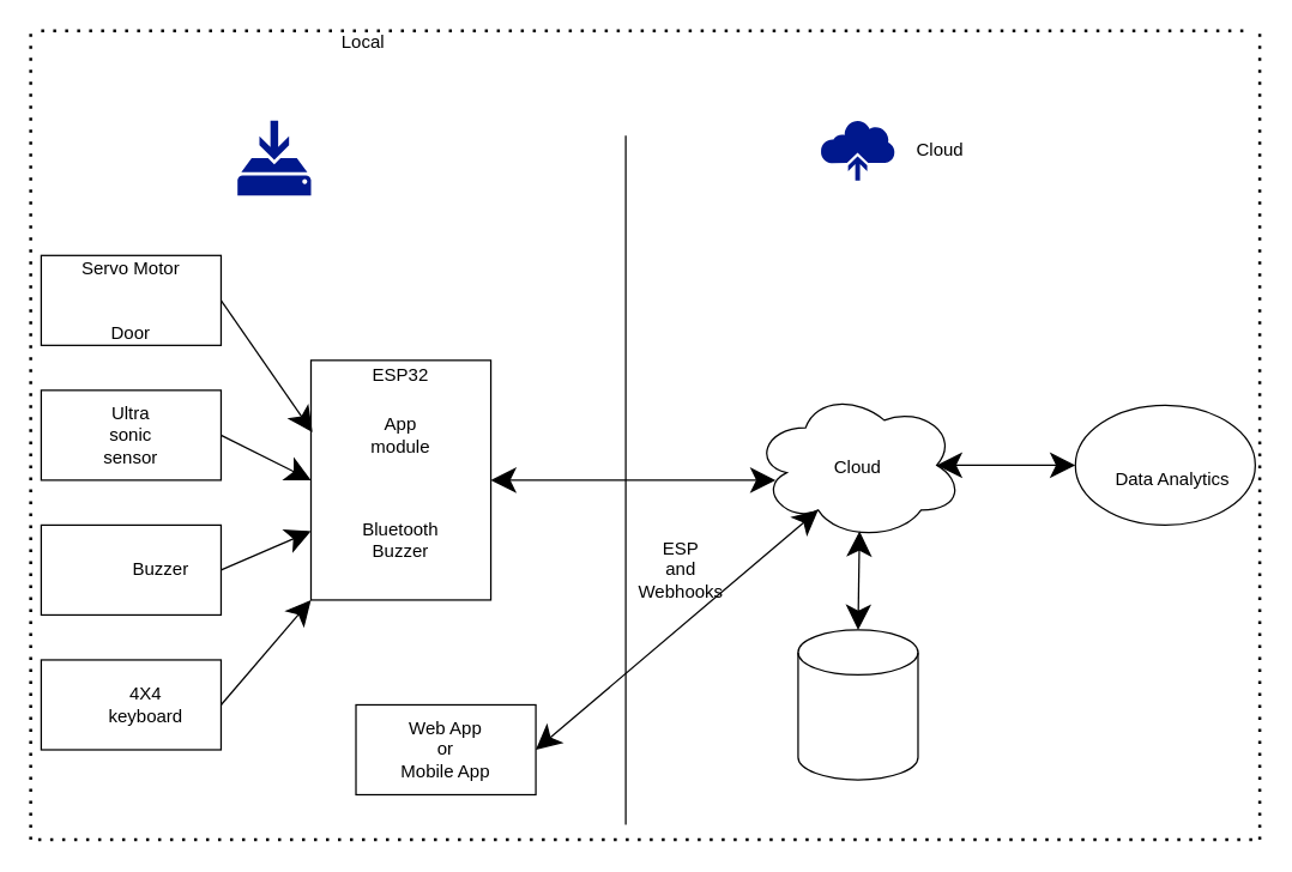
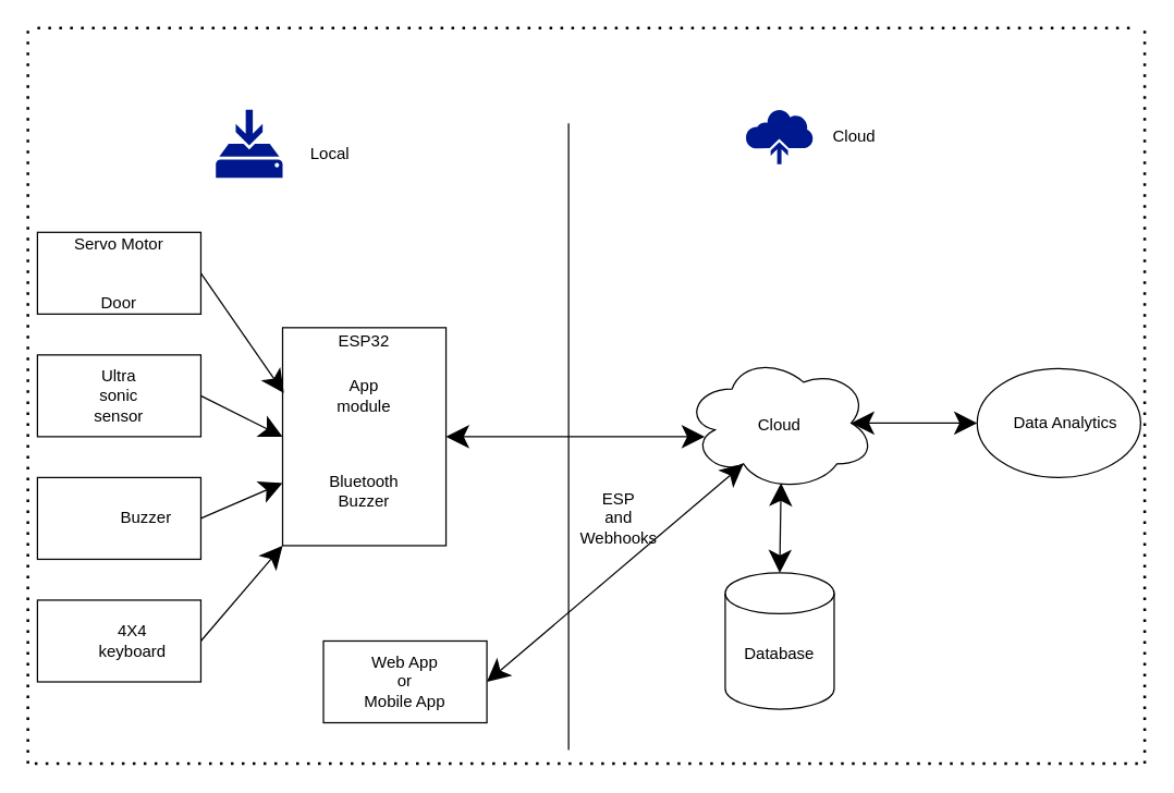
  <mxCell id="0" />
  <mxCell id="1" parent="0" />
  <mxCell id="2" value="" style="rounded=0;whiteSpace=wrap;html=1;hachureGap=4;pointerEvents=0;" parent="1" vertex="1"><mxGeometry x="27" y="350" width="120" height="60" as="geometry" /></mxCell>
  <mxCell id="3" value="" style="rounded=0;whiteSpace=wrap;html=1;hachureGap=4;pointerEvents=0;" parent="1" vertex="1"><mxGeometry x="27" y="260" width="120" height="60" as="geometry" /></mxCell>
  <mxCell id="4" value="" style="rounded=0;whiteSpace=wrap;html=1;hachureGap=4;pointerEvents=0;" parent="1" vertex="1"><mxGeometry x="27" y="170" width="120" height="60" as="geometry" /></mxCell>
  <mxCell id="5" value="" style="rounded=0;whiteSpace=wrap;html=1;hachureGap=4;pointerEvents=0;" parent="1" vertex="1"><mxGeometry x="207" y="240" width="120" height="160" as="geometry" /></mxCell>
  <mxCell id="6" value="" style="rounded=0;whiteSpace=wrap;html=1;hachureGap=4;pointerEvents=0;" parent="1" vertex="1"><mxGeometry x="27" y="440" width="120" height="60" as="geometry" /></mxCell>
  <mxCell id="7" value="" style="endArrow=none;html=1;startSize=14;endSize=14;sourcePerimeterSpacing=8;targetPerimeterSpacing=8;" parent="1" edge="1"><mxGeometry width="50" height="50" relative="1" as="geometry"><mxPoint x="417" y="550" as="sourcePoint" /><mxPoint x="417" y="90" as="targetPoint" /><Array as="points"><mxPoint x="417" y="320" /></Array></mxGeometry></mxCell>
  <mxCell id="8" value="Servo Motor&lt;br&gt;&lt;br&gt;&lt;br&gt;Door" style="text;html=1;strokeColor=none;fillColor=none;align=center;verticalAlign=middle;whiteSpace=wrap;rounded=0;hachureGap=4;pointerEvents=0;" parent="1" vertex="1"><mxGeometry x="47" y="190" width="80" height="20" as="geometry" /></mxCell>
  <mxCell id="9" value="Ultra sonic sensor" style="text;html=1;strokeColor=none;fillColor=none;align=center;verticalAlign=middle;whiteSpace=wrap;rounded=0;hachureGap=4;pointerEvents=0;" parent="1" vertex="1"><mxGeometry x="67" y="280" width="40" height="20" as="geometry" /></mxCell>
  <mxCell id="10" value="Buzzer" style="text;html=1;strokeColor=none;fillColor=none;align=center;verticalAlign=middle;whiteSpace=wrap;rounded=0;hachureGap=4;pointerEvents=0;" parent="1" vertex="1"><mxGeometry x="87" y="370" width="40" height="20" as="geometry" /></mxCell>
  <mxCell id="11" value="4X4 keyboard" style="text;html=1;strokeColor=none;fillColor=none;align=center;verticalAlign=middle;whiteSpace=wrap;rounded=0;hachureGap=4;pointerEvents=0;" parent="1" vertex="1"><mxGeometry x="77" y="460" width="40" height="20" as="geometry" /></mxCell>
  <mxCell id="12" value="ESP32" style="text;html=1;strokeColor=none;fillColor=none;align=center;verticalAlign=middle;whiteSpace=wrap;rounded=0;hachureGap=4;pointerEvents=0;" parent="1" vertex="1"><mxGeometry x="247" y="240" width="40" height="20" as="geometry" /></mxCell>
  <mxCell id="13" value="App module" style="text;html=1;strokeColor=none;fillColor=none;align=center;verticalAlign=middle;whiteSpace=wrap;rounded=0;hachureGap=4;pointerEvents=0;" parent="1" vertex="1"><mxGeometry x="247" y="280" width="40" height="20" as="geometry" /></mxCell>
  <mxCell id="14" value="Bluetooth&lt;br&gt;Buzzer" style="text;html=1;strokeColor=none;fillColor=none;align=center;verticalAlign=middle;whiteSpace=wrap;rounded=0;hachureGap=4;pointerEvents=0;" parent="1" vertex="1"><mxGeometry x="247" y="350" width="40" height="20" as="geometry" /></mxCell>
  <mxCell id="15" value="" style="shape=image;html=1;verticalAlign=top;verticalLabelPosition=bottom;labelBackgroundColor=#ffffff;imageAspect=0;aspect=fixed;image=https://cdn4.iconfinder.com/data/icons/ionicons/512/icon-ios7-plus-empty-128.png;hachureGap=4;pointerEvents=0;" parent="1" vertex="1"><mxGeometry x="243" y="302" width="48" height="48" as="geometry" /></mxCell>
  <mxCell id="16" value="" style="endArrow=classic;html=1;startSize=14;endSize=14;sourcePerimeterSpacing=8;targetPerimeterSpacing=8;exitX=1;exitY=0.5;exitDx=0;exitDy=0;entryX=0.008;entryY=0.3;entryDx=0;entryDy=0;entryPerimeter=0;" parent="1" source="4" target="5" edge="1"><mxGeometry width="50" height="50" relative="1" as="geometry"><mxPoint x="377" y="330" as="sourcePoint" /><mxPoint x="427" y="280" as="targetPoint" /></mxGeometry></mxCell>
  <mxCell id="17" value="" style="endArrow=classic;html=1;startSize=14;endSize=14;sourcePerimeterSpacing=8;targetPerimeterSpacing=8;exitX=1;exitY=0.5;exitDx=0;exitDy=0;entryX=0;entryY=0.5;entryDx=0;entryDy=0;" parent="1" source="3" target="5" edge="1"><mxGeometry width="50" height="50" relative="1" as="geometry"><mxPoint x="377" y="330" as="sourcePoint" /><mxPoint x="427" y="280" as="targetPoint" /></mxGeometry></mxCell>
  <mxCell id="18" value="" style="endArrow=classic;html=1;startSize=14;endSize=14;sourcePerimeterSpacing=8;targetPerimeterSpacing=8;exitX=1;exitY=0.5;exitDx=0;exitDy=0;" parent="1" source="2" edge="1"><mxGeometry width="50" height="50" relative="1" as="geometry"><mxPoint x="377" y="330" as="sourcePoint" /><mxPoint x="207" y="354" as="targetPoint" /></mxGeometry></mxCell>
  <mxCell id="19" value="" style="endArrow=classic;html=1;startSize=14;endSize=14;sourcePerimeterSpacing=8;targetPerimeterSpacing=8;exitX=1;exitY=0.5;exitDx=0;exitDy=0;entryX=0;entryY=1;entryDx=0;entryDy=0;" parent="1" source="6" target="5" edge="1"><mxGeometry width="50" height="50" relative="1" as="geometry"><mxPoint x="377" y="330" as="sourcePoint" /><mxPoint x="427" y="280" as="targetPoint" /></mxGeometry></mxCell>
  <mxCell id="20" value="" style="endArrow=classic;startArrow=classic;html=1;startSize=14;endSize=14;sourcePerimeterSpacing=8;targetPerimeterSpacing=8;exitX=1;exitY=0.5;exitDx=0;exitDy=0;" parent="1" source="5" edge="1"><mxGeometry width="50" height="50" relative="1" as="geometry"><mxPoint x="377" y="330" as="sourcePoint" /><mxPoint x="517" y="320" as="targetPoint" /></mxGeometry></mxCell>
- <mxCell id="21" value="Local" style="text;html=1;strokeColor=none;fillColor=none;align=center;verticalAlign=middle;whiteSpace=wrap;rounded=0;hachureGap=4;pointerEvents=0;" parent="1" vertex="1"><mxGeometry x="207" y="10" width="70" height="35" as="geometry" /></mxCell>
+ <mxCell id="21" value="Local" style="text;html=1;strokeColor=none;fillColor=none;align=center;verticalAlign=middle;whiteSpace=wrap;rounded=0;hachureGap=4;pointerEvents=0;" parent="1" vertex="1"><mxGeometry x="207" y="95" width="70" height="35" as="geometry" /></mxCell>
  <mxCell id="22" value="" style="sketch=0;aspect=fixed;pointerEvents=1;shadow=0;dashed=0;html=1;strokeColor=none;labelPosition=center;verticalLabelPosition=bottom;verticalAlign=top;align=center;fillColor=#00188D;shape=mxgraph.mscae.enterprise.backup_local;hachureGap=4;" parent="1" vertex="1"><mxGeometry x="158" y="80" width="49" height="50" as="geometry" /></mxCell>
  <mxCell id="23" value="" style="sketch=0;aspect=fixed;pointerEvents=1;shadow=0;dashed=0;html=1;strokeColor=none;labelPosition=center;verticalLabelPosition=bottom;verticalAlign=top;align=center;fillColor=#00188D;shape=mxgraph.mscae.enterprise.backup_online;hachureGap=4;" parent="1" vertex="1"><mxGeometry x="547" y="80" width="50" height="40" as="geometry" /></mxCell>
  <mxCell id="24" value="Cloud" style="text;html=1;strokeColor=none;fillColor=none;align=center;verticalAlign=middle;whiteSpace=wrap;rounded=0;hachureGap=4;pointerEvents=0;" parent="1" vertex="1"><mxGeometry x="597" y="80" width="60" height="40" as="geometry" /></mxCell>
  <mxCell id="25" value="" style="rounded=0;whiteSpace=wrap;html=1;hachureGap=4;pointerEvents=0;" parent="1" vertex="1"><mxGeometry x="237" y="470" width="120" height="60" as="geometry" /></mxCell>
  <mxCell id="26" value="Web App &lt;br&gt;or &lt;br&gt;Mobile App" style="text;html=1;strokeColor=none;fillColor=none;align=center;verticalAlign=middle;whiteSpace=wrap;rounded=0;hachureGap=4;pointerEvents=0;" parent="1" vertex="1"><mxGeometry x="230" y="490" width="134" height="20" as="geometry" /></mxCell>
  <mxCell id="27" value="" style="shape=cylinder3;whiteSpace=wrap;html=1;boundedLbl=1;backgroundOutline=1;size=15;hachureGap=4;pointerEvents=0;" parent="1" vertex="1"><mxGeometry x="532" y="420" width="80" height="100" as="geometry" /></mxCell>
  <mxCell id="28" value="" style="ellipse;shape=cloud;whiteSpace=wrap;html=1;hachureGap=4;pointerEvents=0;" parent="1" vertex="1"><mxGeometry x="502" y="260" width="140" height="100" as="geometry" /></mxCell>
  <mxCell id="29" value="Cloud" style="text;html=1;strokeColor=none;fillColor=none;align=center;verticalAlign=middle;whiteSpace=wrap;rounded=0;hachureGap=4;pointerEvents=0;" parent="1" vertex="1"><mxGeometry x="552" y="302" width="40" height="20" as="geometry" /></mxCell>
+ <mxCell id="30" value="Database" style="text;html=1;strokeColor=none;fillColor=none;align=center;verticalAlign=middle;whiteSpace=wrap;rounded=0;hachureGap=4;pointerEvents=0;" parent="1" vertex="1"><mxGeometry x="552" y="470" width="40" height="20" as="geometry" /></mxCell>
  <mxCell id="31" value="" style="endArrow=classic;startArrow=classic;html=1;startSize=14;endSize=14;sourcePerimeterSpacing=8;targetPerimeterSpacing=8;exitX=0.5;exitY=0;exitDx=0;exitDy=0;exitPerimeter=0;entryX=0.507;entryY=0.94;entryDx=0;entryDy=0;entryPerimeter=0;" parent="1" source="27" target="28" edge="1"><mxGeometry width="50" height="50" relative="1" as="geometry"><mxPoint x="367" y="360" as="sourcePoint" /><mxPoint x="417" y="310" as="targetPoint" /></mxGeometry></mxCell>
  <mxCell id="32" value="" style="endArrow=classic;startArrow=classic;html=1;startSize=14;endSize=14;sourcePerimeterSpacing=8;targetPerimeterSpacing=8;exitX=0.875;exitY=0.5;exitDx=0;exitDy=0;exitPerimeter=0;entryX=0;entryY=0.5;entryDx=0;entryDy=0;" parent="1" source="28" target="33" edge="1"><mxGeometry width="50" height="50" relative="1" as="geometry"><mxPoint x="367" y="360" as="sourcePoint" /><mxPoint x="697" y="310" as="targetPoint" /></mxGeometry></mxCell>
  <mxCell id="33" value="" style="ellipse;whiteSpace=wrap;html=1;hachureGap=4;pointerEvents=0;" parent="1" vertex="1"><mxGeometry x="717" y="270" width="120" height="80" as="geometry" /></mxCell>
- <mxCell id="34" value="Data Analytics" style="text;html=1;strokeColor=none;fillColor=none;align=center;verticalAlign=middle;whiteSpace=wrap;rounded=0;hachureGap=4;pointerEvents=0;" parent="1" vertex="1"><mxGeometry x="737" y="300" width="90" height="40" as="geometry" /></mxCell>
+ <mxCell id="34" value="Data Analytics" style="text;html=1;strokeColor=none;fillColor=none;align=center;verticalAlign=middle;whiteSpace=wrap;rounded=0;hachureGap=4;pointerEvents=0;" parent="1" vertex="1"><mxGeometry x="737" y="290" width="90" height="40" as="geometry" /></mxCell>
  <mxCell id="35" value="" style="endArrow=none;dashed=1;html=1;dashPattern=1 3;strokeWidth=2;startSize=14;endSize=14;sourcePerimeterSpacing=8;targetPerimeterSpacing=8;" parent="1" edge="1"><mxGeometry width="50" height="50" relative="1" as="geometry"><mxPoint x="27" y="20" as="sourcePoint" /><mxPoint x="835" y="20" as="targetPoint" /></mxGeometry></mxCell>
  <mxCell id="36" value="" style="endArrow=none;dashed=1;html=1;dashPattern=1 3;strokeWidth=2;startSize=14;endSize=14;sourcePerimeterSpacing=8;targetPerimeterSpacing=8;" parent="1" edge="1"><mxGeometry width="50" height="50" relative="1" as="geometry"><mxPoint x="25" y="560" as="sourcePoint" /><mxPoint x="835" y="560" as="targetPoint" /></mxGeometry></mxCell>
  <mxCell id="37" value="" style="endArrow=none;dashed=1;html=1;dashPattern=1 3;strokeWidth=2;startSize=14;endSize=14;sourcePerimeterSpacing=8;targetPerimeterSpacing=8;" parent="1" edge="1"><mxGeometry width="50" height="50" relative="1" as="geometry"><mxPoint x="20" y="560" as="sourcePoint" /><mxPoint x="20" y="20" as="targetPoint" /></mxGeometry></mxCell>
  <mxCell id="38" value="" style="endArrow=none;dashed=1;html=1;dashPattern=1 3;strokeWidth=2;startSize=14;endSize=14;sourcePerimeterSpacing=8;targetPerimeterSpacing=8;" parent="1" edge="1"><mxGeometry width="50" height="50" relative="1" as="geometry"><mxPoint x="840" y="560" as="sourcePoint" /><mxPoint x="840" y="20" as="targetPoint" /></mxGeometry></mxCell>
  <mxCell id="39" value="" style="endArrow=classic;startArrow=classic;html=1;startSize=14;endSize=14;sourcePerimeterSpacing=8;targetPerimeterSpacing=8;exitX=1;exitY=0.5;exitDx=0;exitDy=0;entryX=0.31;entryY=0.8;entryDx=0;entryDy=0;entryPerimeter=0;" edge="1" parent="1" source="25" target="28"><mxGeometry width="50" height="50" relative="1" as="geometry"><mxPoint x="405" y="330" as="sourcePoint" /><mxPoint x="455" y="280" as="targetPoint" /></mxGeometry></mxCell>
  <mxCell id="40" value="ESP&lt;br&gt;and&lt;br&gt;Webhooks" style="text;html=1;strokeColor=none;fillColor=none;align=center;verticalAlign=middle;whiteSpace=wrap;rounded=0;hachureGap=4;pointerEvents=0;" vertex="1" parent="1"><mxGeometry x="434" y="370" width="40" height="20" as="geometry" /></mxCell>
